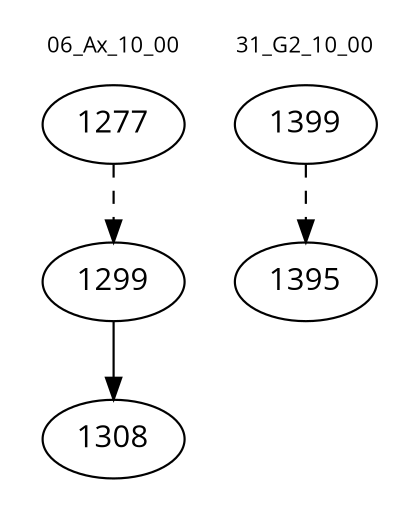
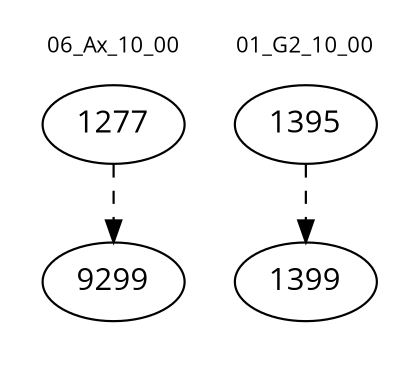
  digraph {
    fontname="Open Sans"
    node [color=black fontname="Open Sans"]
    edge [color=black fontname="Open Sans" style=dashed]
    n1 [label=1277]
-   n2 [label=1299]
-   n3 [label=1308]
+   n2 [label=9299]
    n4 [label=1399]
    n5 [label=1395]
    subgraph cluster_1 {
      color=white
      fontsize=10
      label="06_Ax_10_00"
      n1
      n2
-     n3
    }
    subgraph cluster_2 {
      color=white
      fontsize=10
-     label="31_G2_10_00"
+     label="01_G2_10_00"
      n4
      n5
    }
    n1 -> n2
-   n2 -> n3 [style=solid]
-   n4 -> n5
+   n5 -> n4
  }
